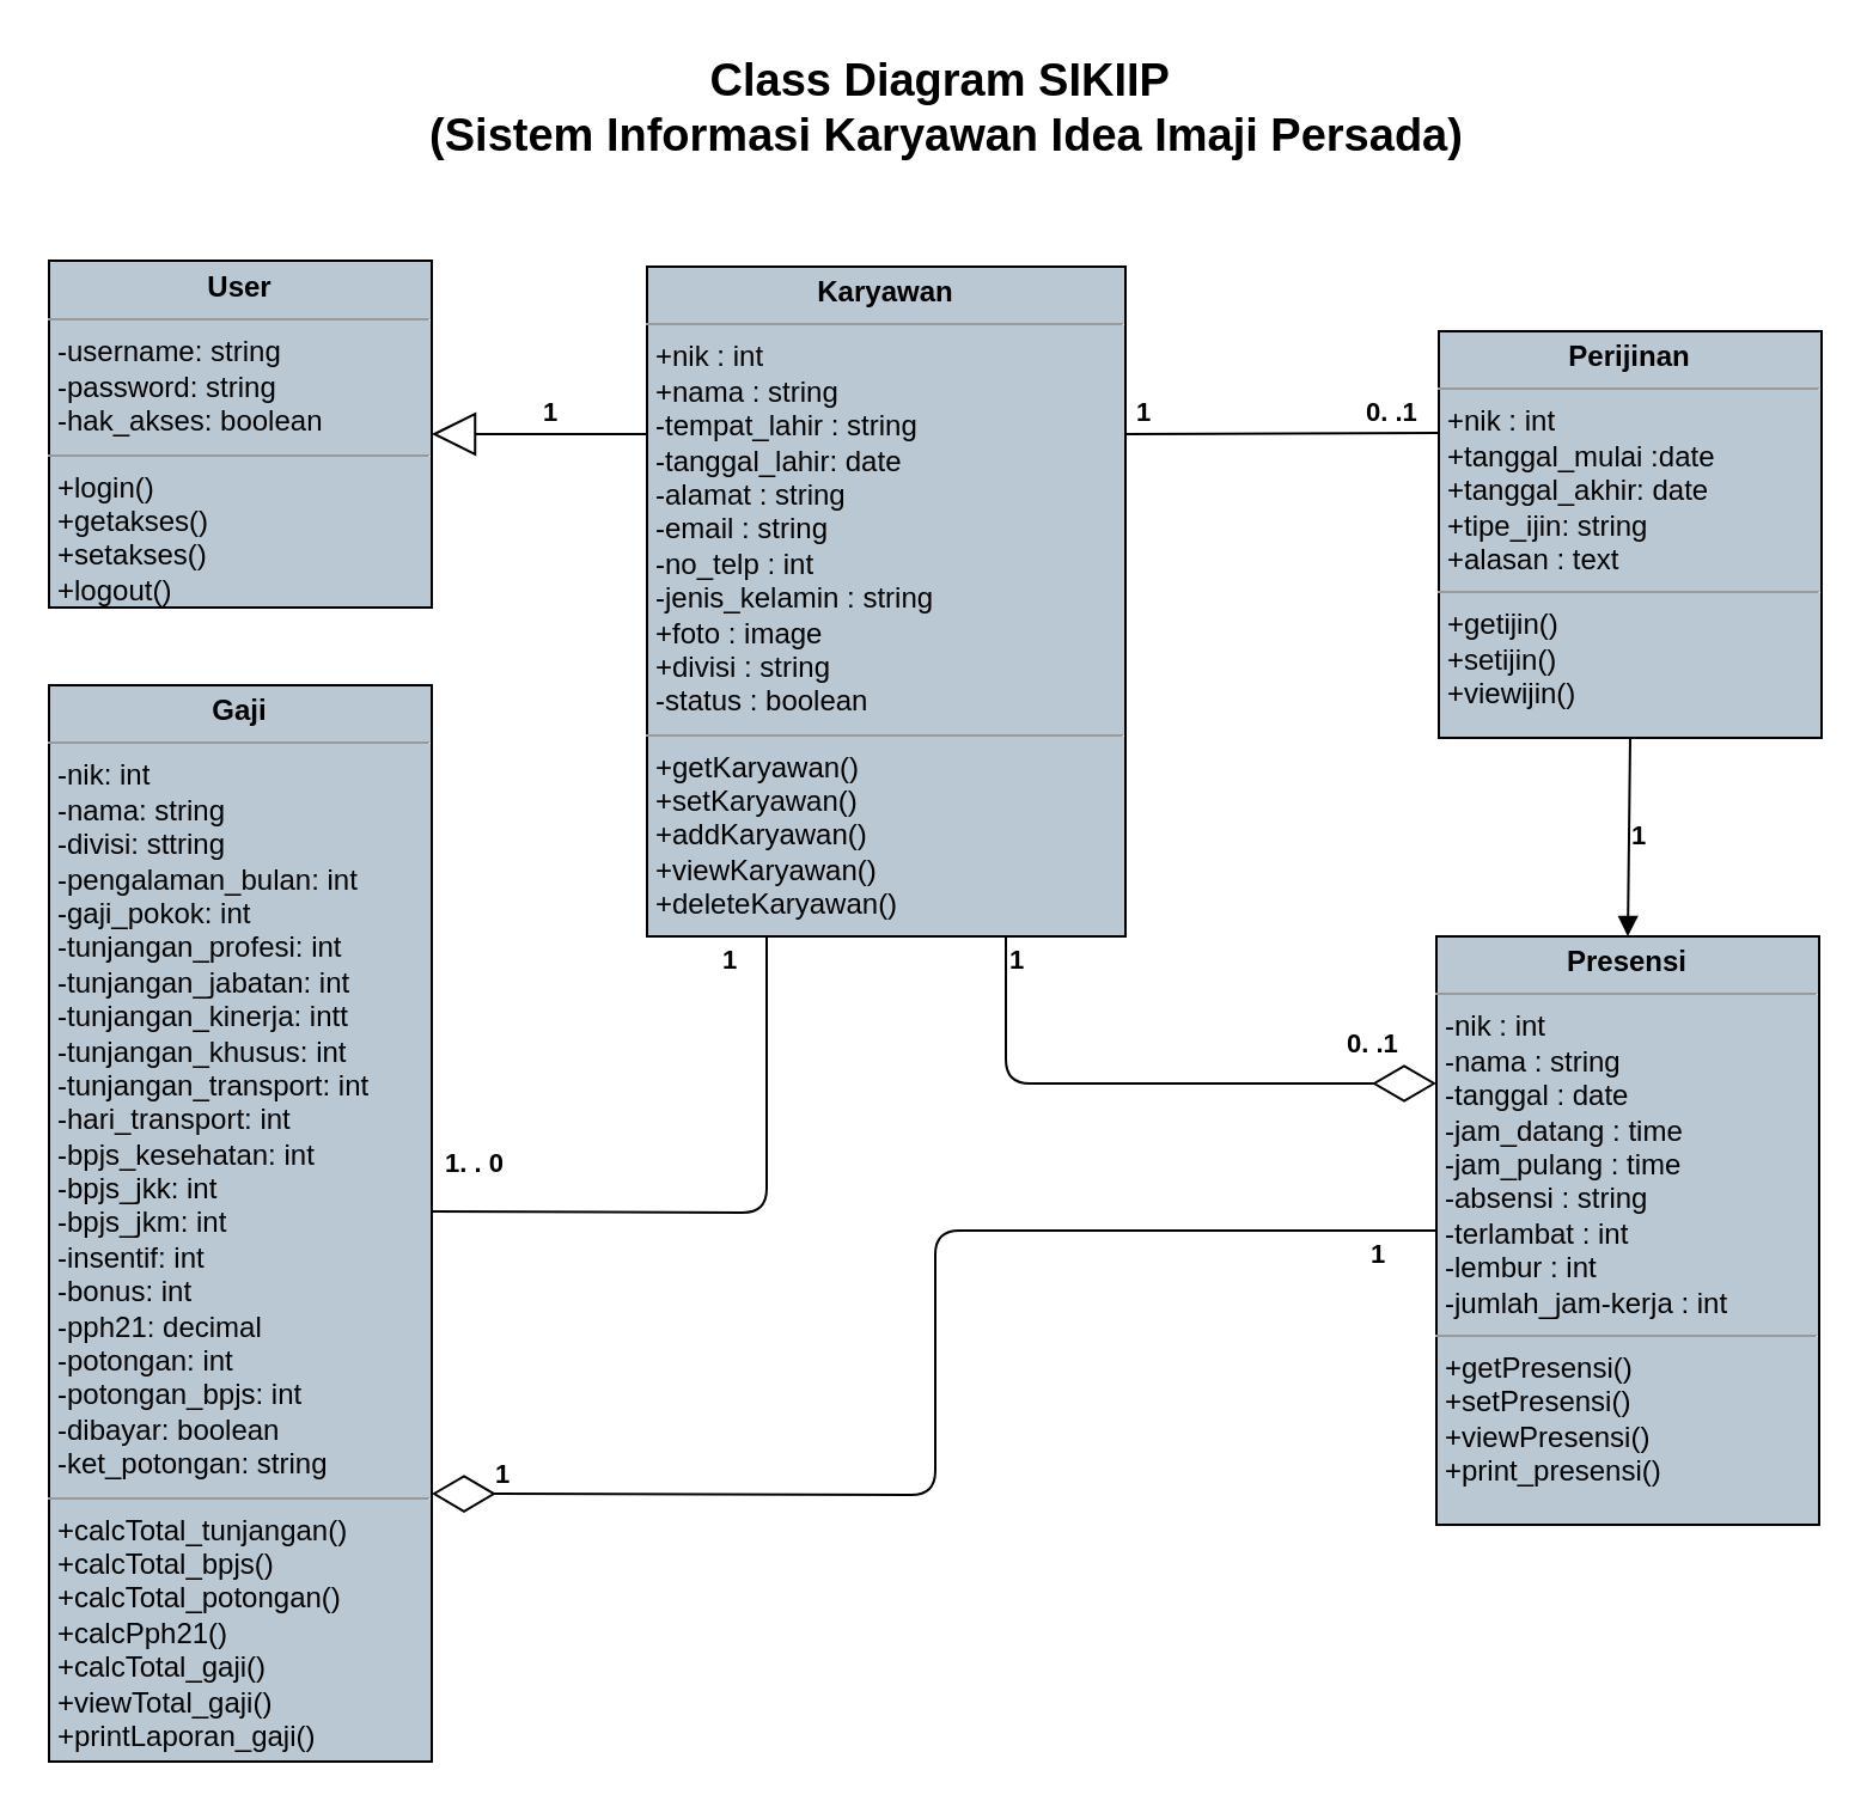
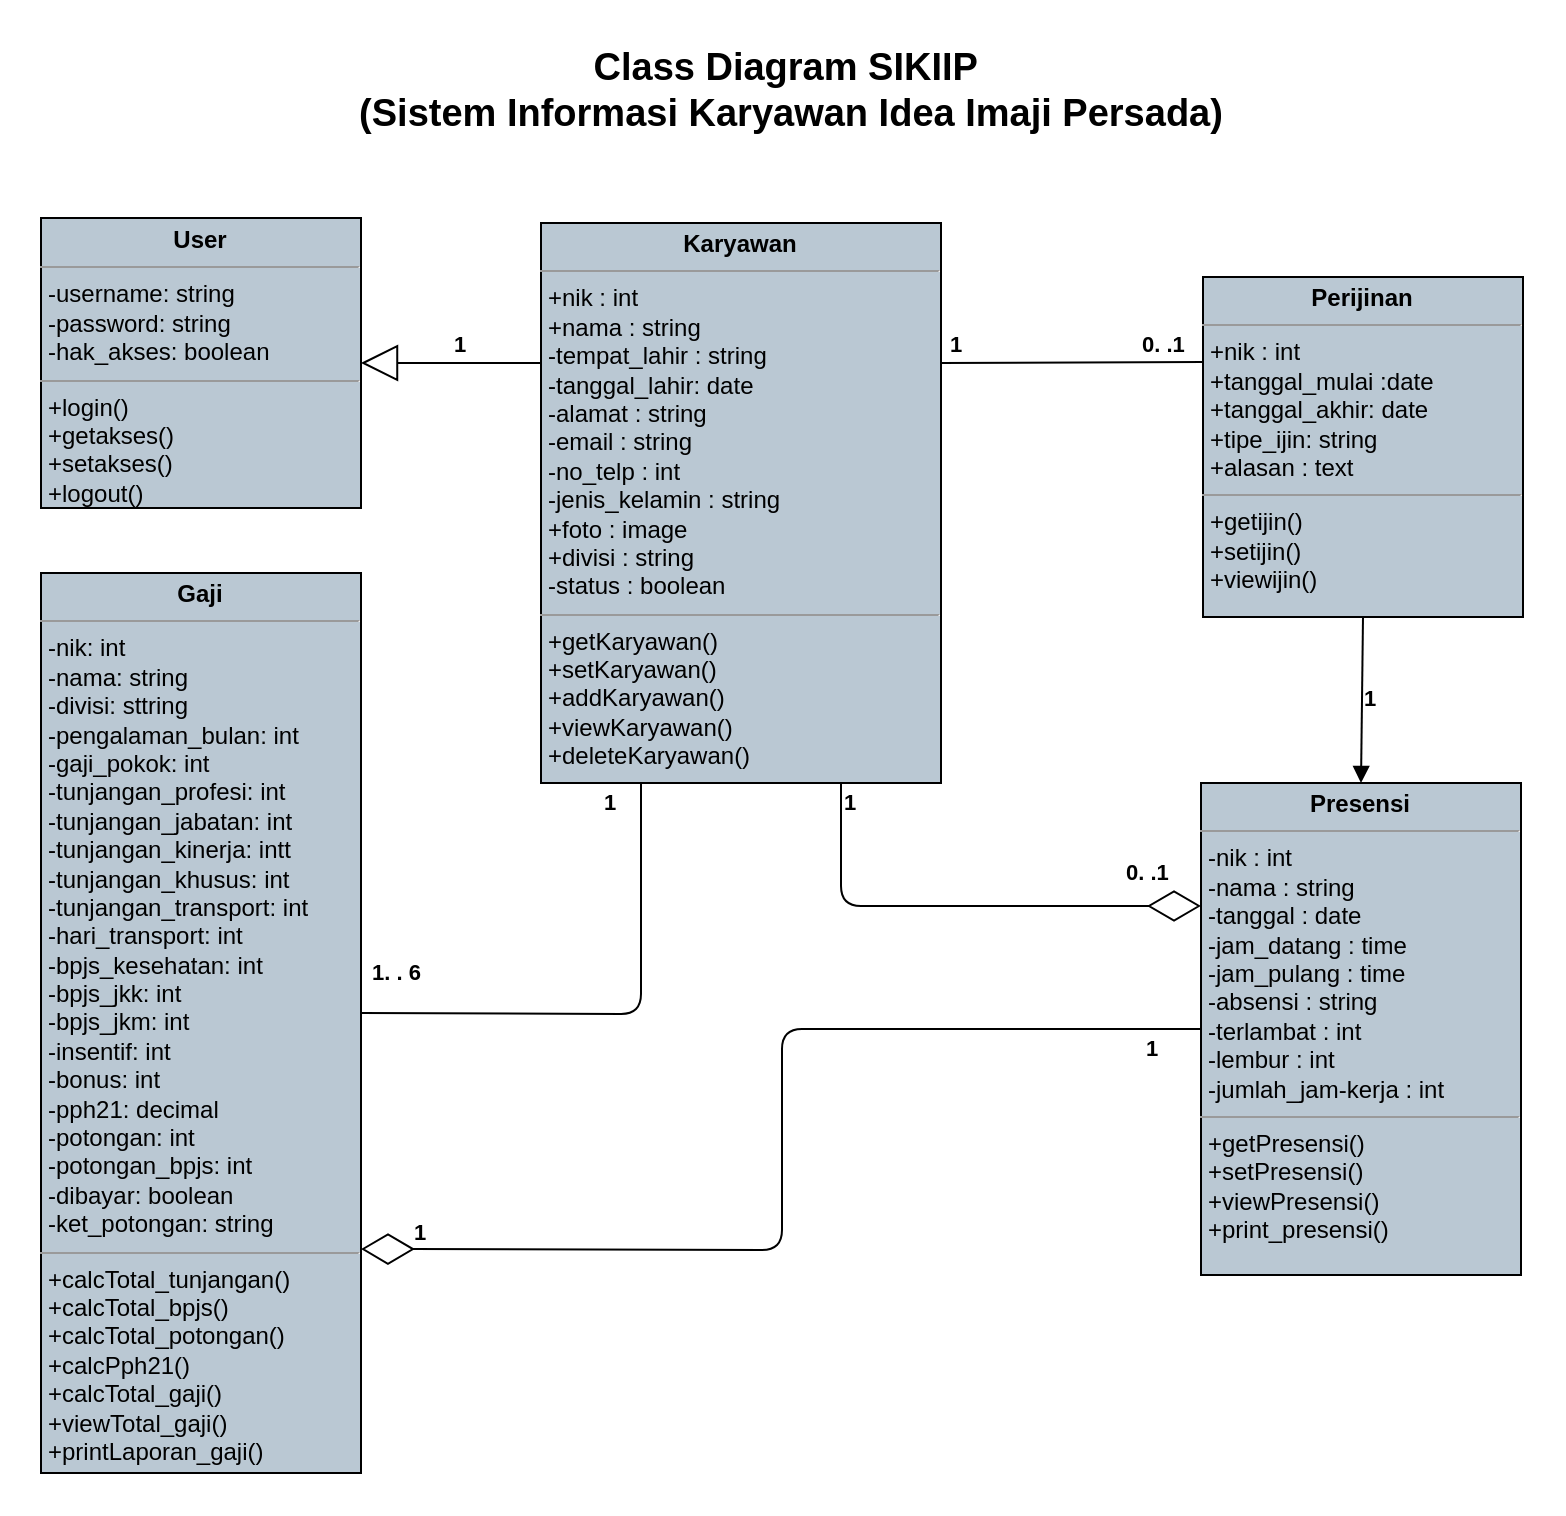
  <mxCell id="0" />
  <mxCell id="1" parent="0" />
  <mxCell id="2" value="&lt;p style=&quot;margin: 0px ; margin-top: 4px ; text-align: center&quot;&gt;&lt;b&gt;Karyawan&lt;/b&gt;&lt;/p&gt;&lt;hr size=&quot;1&quot;&gt;&lt;p style=&quot;margin: 0px ; margin-left: 4px&quot;&gt;+nik : int&amp;nbsp;&lt;br&gt;+nama : string&lt;br&gt;-tempat_lahir : string&lt;br&gt;-tanggal_lahir: date&lt;br&gt;-alamat : string&lt;br&gt;-email : string&lt;br&gt;-no_telp : int&lt;br&gt;-jenis_kelamin : string&lt;br&gt;+foto : image&lt;br&gt;+divisi : string&lt;br&gt;-status : boolean&lt;/p&gt;&lt;hr size=&quot;1&quot;&gt;&lt;p style=&quot;margin: 0px ; margin-left: 4px&quot;&gt;+getKaryawan()&lt;br&gt;+setKaryawan()&lt;br&gt;+addKaryawan()&lt;br&gt;+viewKaryawan()&lt;span&gt;&lt;br&gt;+deleteKaryawan()&amp;nbsp;&lt;/span&gt;&lt;/p&gt;" style="verticalAlign=top;align=left;overflow=fill;fontSize=12;fontFamily=Helvetica;html=1;fillColor=#bac8d3;strokeColor=#000000;" parent="1" vertex="1"><mxGeometry x="270" y="111" width="200" height="280" as="geometry" /></mxCell>
  <mxCell id="3" value="&lt;p style=&quot;margin: 0px ; margin-top: 4px ; text-align: center&quot;&gt;&lt;b&gt;Presensi&lt;/b&gt;&lt;/p&gt;&lt;hr size=&quot;1&quot;&gt;&lt;p style=&quot;margin: 0px ; margin-left: 4px&quot;&gt;-nik : int&lt;br style=&quot;padding: 0px ; margin: 0px&quot;&gt;-nama : string&amp;nbsp;&lt;br style=&quot;padding: 0px ; margin: 0px&quot;&gt;-tanggal : date&lt;br style=&quot;padding: 0px ; margin: 0px&quot;&gt;-jam_datang : time&lt;br style=&quot;padding: 0px ; margin: 0px&quot;&gt;-jam_pulang : time&lt;br style=&quot;padding: 0px ; margin: 0px&quot;&gt;-absensi : string&lt;br style=&quot;padding: 0px ; margin: 0px&quot;&gt;-terlambat : int&lt;br style=&quot;padding: 0px ; margin: 0px&quot;&gt;-lembur : int&lt;br style=&quot;padding: 0px ; margin: 0px&quot;&gt;-jumlah_jam-kerja : int&lt;br&gt;&lt;/p&gt;&lt;hr size=&quot;1&quot;&gt;&lt;p style=&quot;margin: 0px ; margin-left: 4px&quot;&gt;+getPresensi()&lt;br&gt;+setPresensi()&lt;br&gt;+viewPresensi()&lt;br&gt;+print_presensi()&lt;/p&gt;" style="verticalAlign=top;align=left;overflow=fill;fontSize=12;fontFamily=Helvetica;html=1;fillColor=#bac8d3;strokeColor=#000000;" parent="1" vertex="1"><mxGeometry x="600" y="391" width="160" height="246" as="geometry" /></mxCell>
  <mxCell id="4" value="" style="endArrow=diamondThin;endFill=0;endSize=24;html=1;exitX=0.75;exitY=1;exitDx=0;exitDy=0;edgeStyle=orthogonalEdgeStyle;entryX=0;entryY=0.25;entryDx=0;entryDy=0;fillColor=#bac8d3;strokeColor=#000000;" parent="1" source="2" target="3" edge="1"><mxGeometry width="160" relative="1" as="geometry"><mxPoint x="170" y="429" as="sourcePoint" /><mxPoint x="250" y="576" as="targetPoint" /></mxGeometry></mxCell>
  <mxCell id="5" value="&lt;span style=&quot;font-size: 11px&quot;&gt;&lt;b&gt;1&lt;/b&gt;&lt;/span&gt;" style="text;html=1;resizable=0;points=[];autosize=1;align=left;verticalAlign=top;spacingTop=-4;fillColor=none;" parent="1" vertex="1"><mxGeometry x="420" y="391" width="20" height="20" as="geometry" /></mxCell>
  <mxCell id="6" value="&lt;font style=&quot;font-size: 11px&quot;&gt;&lt;b&gt;0. .1&lt;/b&gt;&lt;/font&gt;" style="text;html=1;resizable=0;points=[];autosize=1;align=left;verticalAlign=top;spacingTop=-4;fillColor=none;" parent="1" vertex="1"><mxGeometry x="561" y="426" width="40" height="20" as="geometry" /></mxCell>
  <mxCell id="7" value="&lt;p style=&quot;margin: 0px ; margin-top: 4px ; text-align: center&quot;&gt;&lt;b&gt;Perijinan&lt;/b&gt;&lt;/p&gt;&lt;hr size=&quot;1&quot;&gt;&lt;p style=&quot;margin: 0px ; margin-left: 4px&quot;&gt;+nik : int&lt;br style=&quot;padding: 0px ; margin: 0px&quot;&gt;+tanggal_mulai :date&lt;br style=&quot;padding: 0px ; margin: 0px&quot;&gt;+tanggal_akhir: date&lt;br style=&quot;padding: 0px ; margin: 0px&quot;&gt;+tipe_ijin: string&lt;br style=&quot;padding: 0px ; margin: 0px&quot;&gt;+alasan : text&lt;br&gt;&lt;/p&gt;&lt;hr size=&quot;1&quot;&gt;&lt;p style=&quot;margin: 0px ; margin-left: 4px&quot;&gt;+getijin()&lt;br&gt;+setijin()&lt;br&gt;+viewijin()&lt;/p&gt;" style="verticalAlign=top;align=left;overflow=fill;fontSize=12;fontFamily=Helvetica;html=1;fillColor=#bac8d3;strokeColor=#000000;" parent="1" vertex="1"><mxGeometry x="601" y="138" width="160" height="170" as="geometry" /></mxCell>
  <mxCell id="8" value="" style="endArrow=none;html=1;entryX=0;entryY=0.25;entryDx=0;entryDy=0;fillColor=#bac8d3;strokeColor=#000000;exitX=1;exitY=0.25;exitDx=0;exitDy=0;" parent="1" target="7" edge="1" source="2"><mxGeometry relative="1" as="geometry"><mxPoint x="460" y="180" as="sourcePoint" /><mxPoint x="600" y="158" as="targetPoint" /></mxGeometry></mxCell>
  <mxCell id="9" value="&lt;span style=&quot;font-size: 11px&quot;&gt;&lt;b&gt;1&lt;/b&gt;&lt;/span&gt;" style="text;html=1;resizable=0;points=[];autosize=1;align=left;verticalAlign=top;spacingTop=-4;fillColor=none;" parent="1" vertex="1"><mxGeometry x="473" y="162" width="20" height="20" as="geometry" /></mxCell>
  <mxCell id="10" value="&lt;p style=&quot;margin: 0px ; margin-top: 4px ; text-align: center&quot;&gt;&lt;b&gt;User&lt;/b&gt;&lt;/p&gt;&lt;hr size=&quot;1&quot;&gt;&lt;p style=&quot;margin: 0px ; margin-left: 4px&quot;&gt;-username: string&lt;br style=&quot;padding: 0px ; margin: 0px&quot;&gt;-password: string&lt;br style=&quot;padding: 0px ; margin: 0px&quot;&gt;-hak_akses: boolean&lt;br&gt;&lt;/p&gt;&lt;hr size=&quot;1&quot;&gt;&lt;p style=&quot;margin: 0px ; margin-left: 4px&quot;&gt;+login()&lt;br&gt;+getakses()&lt;br&gt;+setakses()&lt;br&gt;+logout()&lt;/p&gt;" style="verticalAlign=top;align=left;overflow=fill;fontSize=12;fontFamily=Helvetica;html=1;fillColor=#bac8d3;strokeColor=#000000;" parent="1" vertex="1"><mxGeometry x="20" y="108.5" width="160" height="145" as="geometry" /></mxCell>
  <mxCell id="11" value="&lt;span style=&quot;font-size: 11px&quot;&gt;&lt;b&gt;1&lt;/b&gt;&lt;/span&gt;" style="text;html=1;resizable=0;points=[];autosize=1;align=left;verticalAlign=top;spacingTop=-4;fillColor=none;" parent="1" vertex="1"><mxGeometry x="225" y="162" width="20" height="20" as="geometry" /></mxCell>
  <mxCell id="12" value="" style="endArrow=block;endSize=16;endFill=0;html=1;entryX=1;entryY=0.5;entryDx=0;entryDy=0;exitX=0;exitY=0.25;exitDx=0;exitDy=0;fillColor=#bac8d3;strokeColor=#000000;" parent="1" source="2" target="10" edge="1"><mxGeometry width="160" relative="1" as="geometry"><mxPoint x="270" y="211" as="sourcePoint" /><mxPoint x="160" y="426" as="targetPoint" /></mxGeometry></mxCell>
  <mxCell id="13" value="&lt;font style=&quot;font-size: 11px&quot;&gt;&lt;b&gt;0. .1&lt;/b&gt;&lt;/font&gt;" style="text;html=1;resizable=0;points=[];autosize=1;align=left;verticalAlign=top;spacingTop=-4;fillColor=none;" parent="1" vertex="1"><mxGeometry x="569" y="162" width="40" height="20" as="geometry" /></mxCell>
  <mxCell id="14" value="" style="endArrow=block;endFill=1;html=1;align=left;verticalAlign=top;entryX=0.5;entryY=0;entryDx=0;entryDy=0;exitX=0.5;exitY=1;exitDx=0;exitDy=0;fillColor=#bac8d3;strokeColor=#000000;" parent="1" source="7" target="3" edge="1"><mxGeometry x="-1" relative="1" as="geometry"><mxPoint x="670" y="326" as="sourcePoint" /><mxPoint x="688" y="385" as="targetPoint" /></mxGeometry></mxCell>
  <mxCell id="15" value="&lt;span style=&quot;font-size: 11px&quot;&gt;&lt;b&gt;1&lt;/b&gt;&lt;/span&gt;" style="text;html=1;resizable=0;points=[];autosize=1;align=left;verticalAlign=top;spacingTop=-4;fillColor=none;" parent="1" vertex="1"><mxGeometry x="680" y="339" width="20" height="20" as="geometry" /></mxCell>
  <mxCell id="16" value="&lt;p style=&quot;margin: 0px ; margin-top: 4px ; text-align: center&quot;&gt;&lt;b&gt;Gaji&lt;/b&gt;&lt;/p&gt;&lt;hr size=&quot;1&quot;&gt;&lt;p style=&quot;margin: 0px ; margin-left: 4px&quot;&gt;-nik: int&lt;br&gt;-nama: string&lt;br&gt;-divisi: sttring&lt;br&gt;-pengalaman_bulan: int&lt;br&gt;-gaji_pokok: int&lt;br&gt;-tunjangan_profesi: int&lt;br&gt;-tunjangan_jabatan: int&lt;br&gt;-tunjangan_kinerja: intt&lt;br&gt;-tunjangan_khusus: int&lt;br&gt;-tunjangan_transport: int&lt;br&gt;-hari_transport: int&lt;br&gt;-bpjs_kesehatan: int&lt;br&gt;-bpjs_jkk: int&lt;br&gt;-bpjs_jkm: int&lt;br&gt;-insentif: int&lt;br&gt;-bonus: int&lt;br&gt;-pph21: decimal&lt;br&gt;-potongan: int&lt;br&gt;-potongan_bpjs: int&lt;br&gt;-dibayar: boolean&lt;br&gt;-ket_potongan: string&lt;/p&gt;&lt;hr size=&quot;1&quot;&gt;&lt;p style=&quot;margin: 0px ; margin-left: 4px&quot;&gt;+calcTotal_tunjangan()&lt;br&gt;+calcTotal_bpjs()&lt;/p&gt;&lt;p style=&quot;margin: 0px ; margin-left: 4px&quot;&gt;+calcTotal_potongan()&lt;br&gt;+calcPph21()&lt;br&gt;+calcTotal_gaji()&lt;br&gt;+viewTotal_gaji()&lt;br&gt;+printLaporan_gaji()&lt;/p&gt;" style="verticalAlign=top;align=left;overflow=fill;fontSize=12;fontFamily=Helvetica;html=1;fillColor=#bac8d3;strokeColor=#000000;" parent="1" vertex="1"><mxGeometry x="20" y="286" width="160" height="450" as="geometry" /></mxCell>
  <mxCell id="17" value="" style="endArrow=diamondThin;endFill=0;endSize=24;html=1;edgeStyle=orthogonalEdgeStyle;exitX=0;exitY=0.5;exitDx=0;exitDy=0;fillColor=#bac8d3;strokeColor=#000000;" parent="1" source="3" edge="1"><mxGeometry width="160" relative="1" as="geometry"><mxPoint x="520" y="486" as="sourcePoint" /><mxPoint x="180" y="624" as="targetPoint" /></mxGeometry></mxCell>
  <mxCell id="18" value="&lt;font style=&quot;font-size: 11px&quot;&gt;&lt;b&gt;1&lt;/b&gt;&lt;/font&gt;" style="text;html=1;resizable=0;points=[];autosize=1;align=left;verticalAlign=top;spacingTop=-4;fillColor=none;" parent="1" vertex="1"><mxGeometry x="205" y="606" width="20" height="20" as="geometry" /></mxCell>
  <mxCell id="19" value="&lt;span style=&quot;font-size: 11px&quot;&gt;&lt;b&gt;1&lt;/b&gt;&lt;/span&gt;" style="text;html=1;resizable=0;points=[];autosize=1;align=left;verticalAlign=top;spacingTop=-4;fillColor=none;" parent="1" vertex="1"><mxGeometry x="571" y="514" width="20" height="20" as="geometry" /></mxCell>
  <mxCell id="20" value="" style="endArrow=none;html=1;entryX=0.25;entryY=1;entryDx=0;entryDy=0;edgeStyle=orthogonalEdgeStyle;fillColor=#bac8d3;strokeColor=#000000;" parent="1" target="2" edge="1"><mxGeometry relative="1" as="geometry"><mxPoint x="180" y="506" as="sourcePoint" /><mxPoint x="610" y="190" as="targetPoint" /></mxGeometry></mxCell>
- <mxCell id="21" value="&lt;font style=&quot;font-size: 11px&quot;&gt;&lt;b&gt;1. . 0&lt;/b&gt;&lt;/font&gt;" style="text;html=1;resizable=0;points=[];autosize=1;align=left;verticalAlign=top;spacingTop=-4;fillColor=none;" parent="1" vertex="1"><mxGeometry x="184" y="476" width="40" height="20" as="geometry" /></mxCell>
+ <mxCell id="21" value="&lt;font style=&quot;font-size: 11px&quot;&gt;&lt;b&gt;1. . 6&lt;/b&gt;&lt;/font&gt;" style="text;html=1;resizable=0;points=[];autosize=1;align=left;verticalAlign=top;spacingTop=-4;fillColor=none;" parent="1" vertex="1"><mxGeometry x="184" y="476" width="40" height="20" as="geometry" /></mxCell>
  <mxCell id="22" value="&lt;span style=&quot;font-size: 11px&quot;&gt;&lt;b&gt;1&lt;/b&gt;&lt;/span&gt;" style="text;html=1;resizable=0;points=[];autosize=1;align=left;verticalAlign=top;spacingTop=-4;fillColor=none;" parent="1" vertex="1"><mxGeometry x="300" y="391" width="20" height="20" as="geometry" /></mxCell>
  <mxCell id="23" value="&lt;b style=&quot;font-size: 19px&quot;&gt;Class Diagram SIKIIP&amp;nbsp;&lt;br&gt;(Sistem Informasi Karyawan Idea Imaji Persada)&lt;br&gt;&lt;/b&gt;" style="text;html=1;resizable=0;points=[];autosize=1;align=center;verticalAlign=top;spacingTop=-4;" vertex="1" parent="1"><mxGeometry x="170" y="20" width="450" height="30" as="geometry" /></mxCell>
